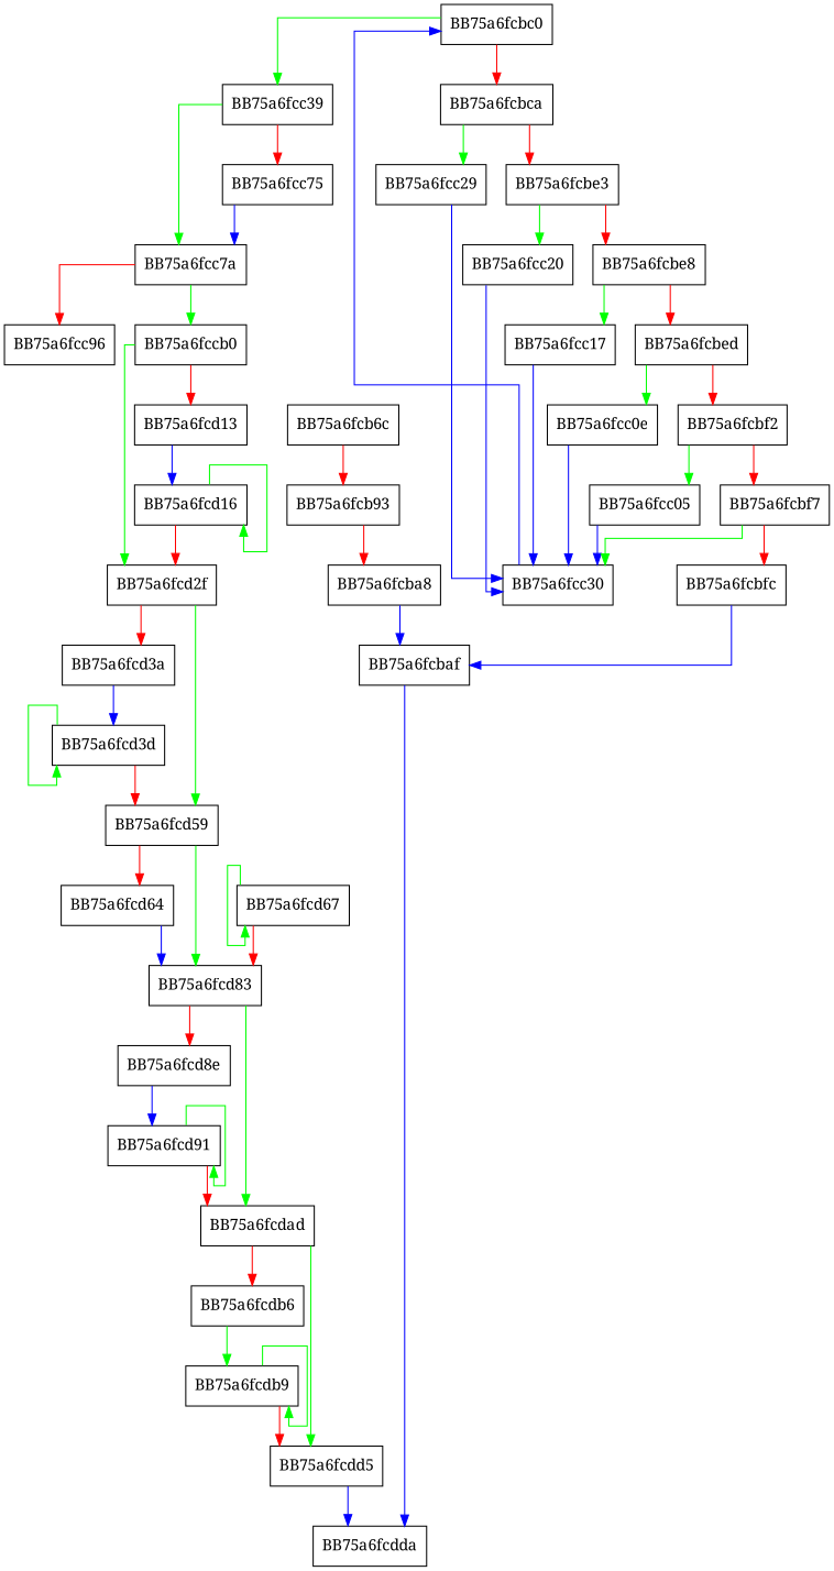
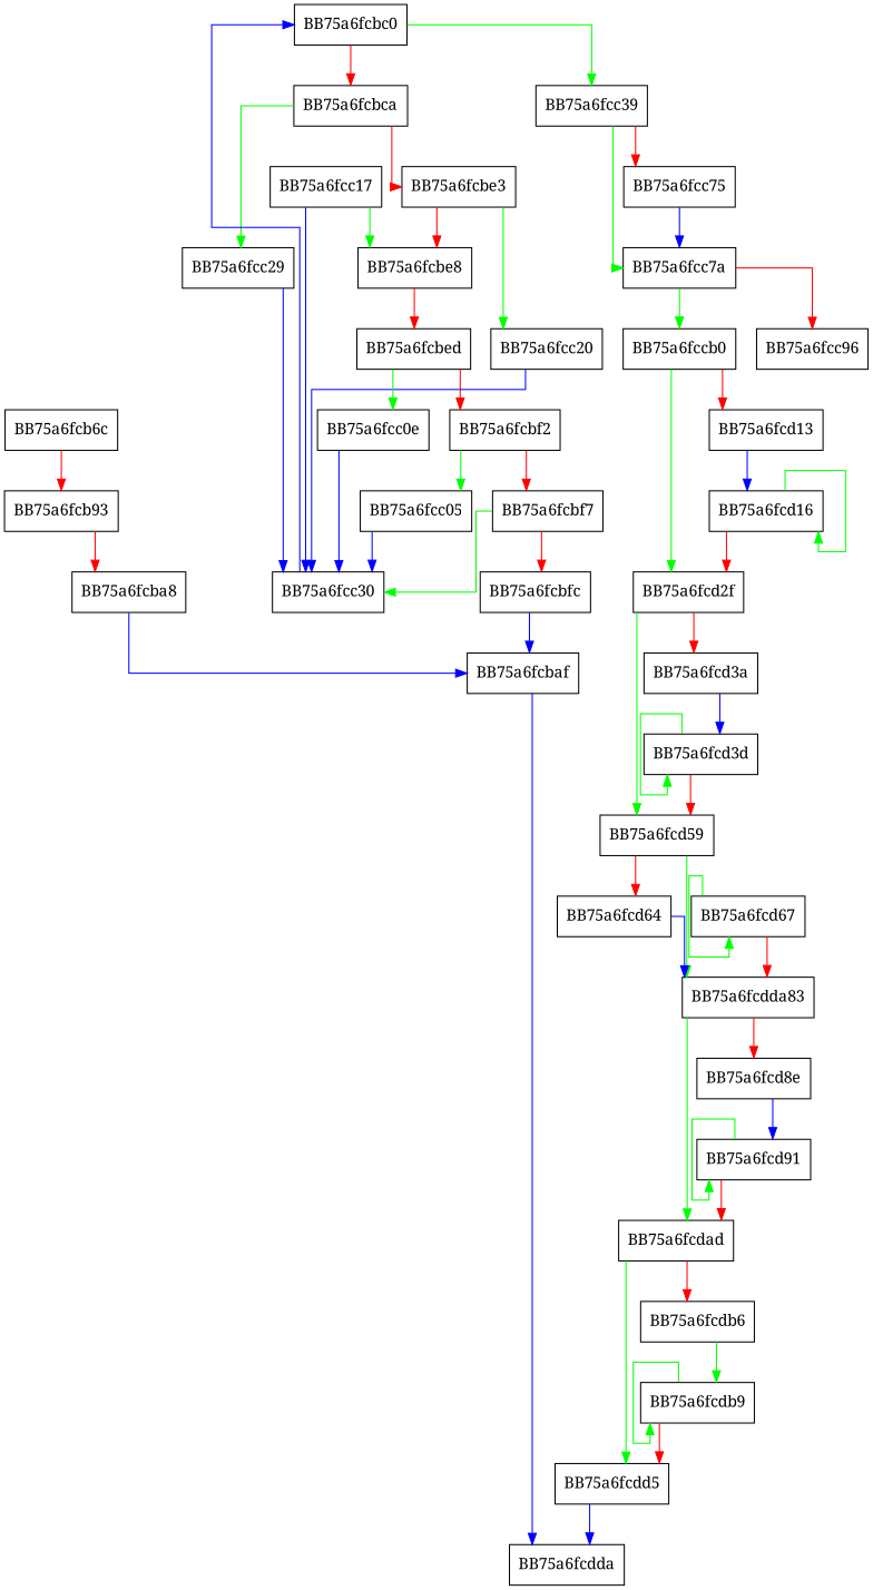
  digraph {
    fontname="Noto Serif"
    splines=ortho
    node [fontname="Noto Serif" shape=box]
    edge [color=red fontname="Noto Serif"]
    BB75a6fcb6c
    BB75a6fcb93
    BB75a6fcba8
    BB75a6fcbc0
    BB75a6fcc39
    BB75a6fcbca
    BB75a6fcbaf
    BB75a6fcdda
    BB75a6fcc7a
    BB75a6fcc75
    BB75a6fcc29
    BB75a6fcbe3
    BB75a6fccb0
    BB75a6fcc96
    BB75a6fcc30
    BB75a6fcc20
    BB75a6fcbe8
    BB75a6fcc17
    BB75a6fcbed
    BB75a6fcc0e
    BB75a6fcbf2
    BB75a6fcc05
    BB75a6fcbf7
    BB75a6fcbfc
    BB75a6fcd2f
    BB75a6fcd13
    BB75a6fcd59
    BB75a6fcd3a
    BB75a6fcd16
-   BB75a6fcd83
+   BB75a6fcd83 [label=BB75a6fcdda83]
    BB75a6fcd64
    BB75a6fcd3d
    BB75a6fcdad
    BB75a6fcd8e
    BB75a6fcdd5
    BB75a6fcdb6
    BB75a6fcd91
    BB75a6fcd67
    BB75a6fcdb9
    BB75a6fcb6c -> BB75a6fcb93
    BB75a6fcb93 -> BB75a6fcba8
    BB75a6fcba8 -> BB75a6fcbaf [color=blue]
    BB75a6fcbc0 -> BB75a6fcc39 [color=green]
    BB75a6fcbc0 -> BB75a6fcbca
    BB75a6fcc39 -> BB75a6fcc7a [color=green]
    BB75a6fcc39 -> BB75a6fcc75
    BB75a6fcbca -> BB75a6fcc29 [color=green]
    BB75a6fcbca -> BB75a6fcbe3
    BB75a6fcbaf -> BB75a6fcdda [color=blue]
    BB75a6fcc7a -> BB75a6fccb0 [color=green]
    BB75a6fcc7a -> BB75a6fcc96
    BB75a6fcc75 -> BB75a6fcc7a [color=blue]
    BB75a6fcc29 -> BB75a6fcc30 [color=blue]
    BB75a6fcbe3 -> BB75a6fcc20 [color=green]
    BB75a6fcbe3 -> BB75a6fcbe8
    BB75a6fccb0 -> BB75a6fcd2f [color=green]
    BB75a6fccb0 -> BB75a6fcd13
    BB75a6fcc30 -> BB75a6fcbc0 [color=blue]
    BB75a6fcc20 -> BB75a6fcc30 [color=blue]
-   BB75a6fcbe8 -> BB75a6fcc17 [color=green]
+   BB75a6fcc17 -> BB75a6fcbe8 [color=green]
    BB75a6fcbe8 -> BB75a6fcbed
    BB75a6fcc17 -> BB75a6fcc30 [color=blue]
    BB75a6fcbed -> BB75a6fcc0e [color=green]
    BB75a6fcbed -> BB75a6fcbf2
    BB75a6fcc0e -> BB75a6fcc30 [color=blue]
    BB75a6fcbf2 -> BB75a6fcc05 [color=green]
    BB75a6fcbf2 -> BB75a6fcbf7
    BB75a6fcc05 -> BB75a6fcc30 [color=blue]
    BB75a6fcbf7 -> BB75a6fcc30 [color=green]
    BB75a6fcbf7 -> BB75a6fcbfc
    BB75a6fcbfc -> BB75a6fcbaf [color=blue]
    BB75a6fcd2f -> BB75a6fcd59 [color=green]
    BB75a6fcd2f -> BB75a6fcd3a
    BB75a6fcd13 -> BB75a6fcd16 [color=blue]
    BB75a6fcd59 -> BB75a6fcd83 [color=green]
    BB75a6fcd59 -> BB75a6fcd64
    BB75a6fcd3a -> BB75a6fcd3d [color=blue]
    BB75a6fcd16 -> BB75a6fcd2f
    BB75a6fcd16 -> BB75a6fcd16 [color=green]
    BB75a6fcd83 -> BB75a6fcdad [color=green]
    BB75a6fcd83 -> BB75a6fcd8e
    BB75a6fcd64 -> BB75a6fcd83 [color=blue]
    BB75a6fcd3d -> BB75a6fcd59
    BB75a6fcd3d -> BB75a6fcd3d [color=green]
    BB75a6fcdad -> BB75a6fcdd5 [color=green]
    BB75a6fcdad -> BB75a6fcdb6
    BB75a6fcd8e -> BB75a6fcd91 [color=blue]
    BB75a6fcdd5 -> BB75a6fcdda [color=blue]
    BB75a6fcdb6 -> BB75a6fcdb9 [color=green]
    BB75a6fcd91 -> BB75a6fcdad
    BB75a6fcd91 -> BB75a6fcd91 [color=green]
    BB75a6fcd67 -> BB75a6fcd83
    BB75a6fcd67 -> BB75a6fcd67 [color=green]
    BB75a6fcdb9 -> BB75a6fcdd5
    BB75a6fcdb9 -> BB75a6fcdb9 [color=green]
  }
